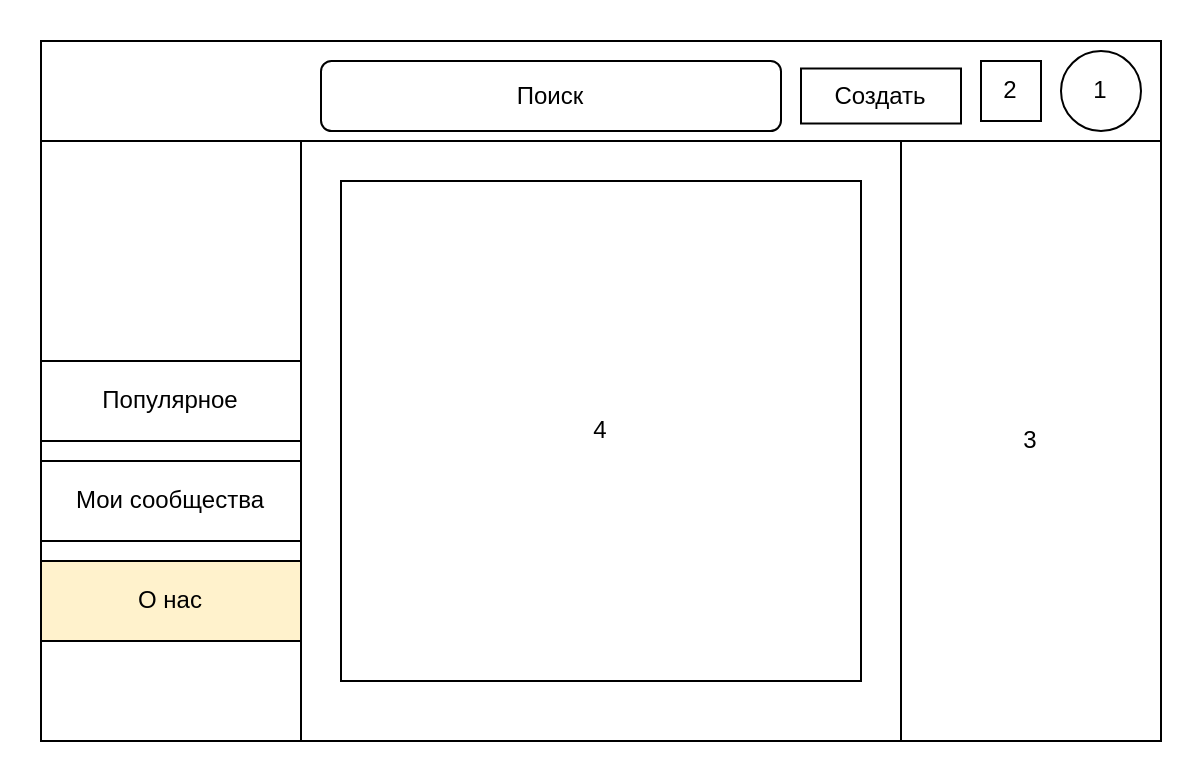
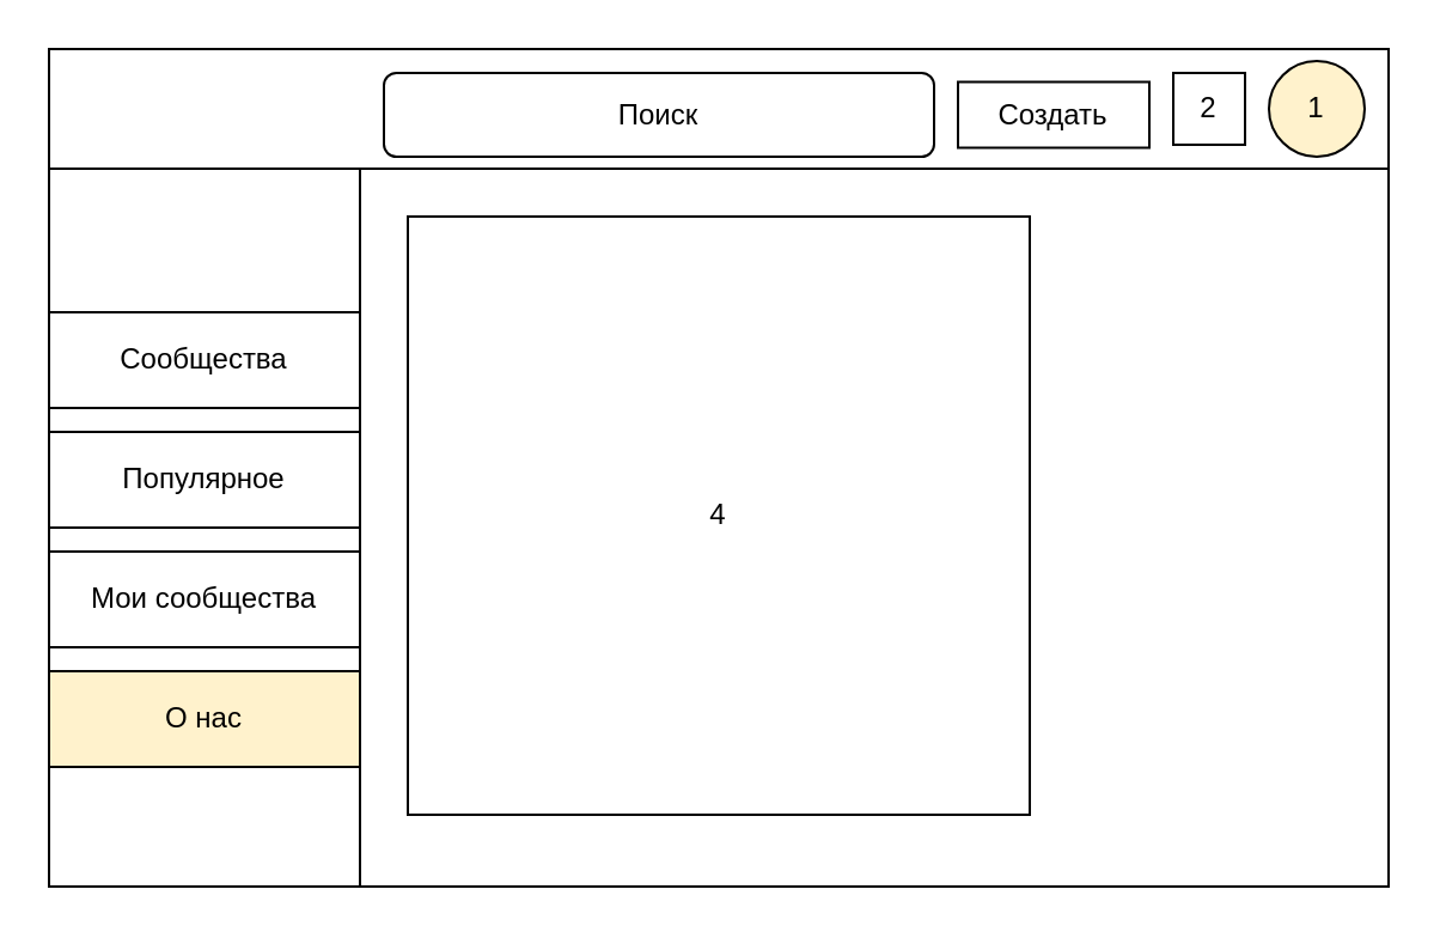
  <mxCell id="0" />
  <mxCell id="1" parent="0" />
  <mxCell id="2" value="" style="rounded=0;whiteSpace=wrap;html=1;" parent="1" vertex="1"><mxGeometry x="20" y="20" width="560" height="350" as="geometry" /></mxCell>
  <mxCell id="3" value="" style="rounded=0;whiteSpace=wrap;html=1;" parent="1" vertex="1"><mxGeometry x="20" y="20" width="560" height="50" as="geometry" /></mxCell>
- <mxCell id="4" value="1" style="ellipse;whiteSpace=wrap;html=1;aspect=fixed;" vertex="1" parent="1"><mxGeometry x="530" y="25" width="40" height="40" as="geometry" /></mxCell>
+ <mxCell id="4" value="1" style="ellipse;whiteSpace=wrap;html=1;aspect=fixed;fillColor=#fff2cc;" vertex="1" parent="1"><mxGeometry x="530" y="25" width="40" height="40" as="geometry" /></mxCell>
  <mxCell id="5" value="" style="rounded=0;whiteSpace=wrap;html=1;" vertex="1" parent="1"><mxGeometry x="20" y="70" width="130" height="300" as="geometry" /></mxCell>
  <mxCell id="6" value="Поиск" style="rounded=1;whiteSpace=wrap;html=1;" vertex="1" parent="1"><mxGeometry x="160" y="30" width="230" height="35" as="geometry" /></mxCell>
  <mxCell id="7" value="Создать" style="rounded=0;whiteSpace=wrap;html=1;" vertex="1" parent="1"><mxGeometry x="400" y="33.75" width="80" height="27.5" as="geometry" /></mxCell>
  <mxCell id="8" value="2" style="rounded=0;whiteSpace=wrap;html=1;" vertex="1" parent="1"><mxGeometry x="490" y="30" width="30" height="30" as="geometry" /></mxCell>
+ <mxCell id="9" value="Сообщества" style="rounded=0;whiteSpace=wrap;html=1;" vertex="1" parent="1"><mxGeometry x="20" y="130" width="130" height="40" as="geometry" /></mxCell>
  <mxCell id="10" value="Популярное" style="rounded=0;whiteSpace=wrap;html=1;" vertex="1" parent="1"><mxGeometry x="20" y="180" width="130" height="40" as="geometry" /></mxCell>
  <mxCell id="11" value="Мои сообщества" style="rounded=0;whiteSpace=wrap;html=1;" vertex="1" parent="1"><mxGeometry x="20" y="230" width="130" height="40" as="geometry" /></mxCell>
  <mxCell id="12" value="О нас" style="rounded=0;whiteSpace=wrap;html=1;fillColor=#fff2cc;" vertex="1" parent="1"><mxGeometry x="20" y="280" width="130" height="40" as="geometry" /></mxCell>
- <mxCell id="13" value="3" style="rounded=0;whiteSpace=wrap;html=1;" vertex="1" parent="1"><mxGeometry x="450" y="70" width="130" height="300" as="geometry" /></mxCell>
  <mxCell id="14" value="4" style="rounded=0;whiteSpace=wrap;html=1;" vertex="1" parent="1"><mxGeometry x="170" y="90" width="260" height="250" as="geometry" /></mxCell>
